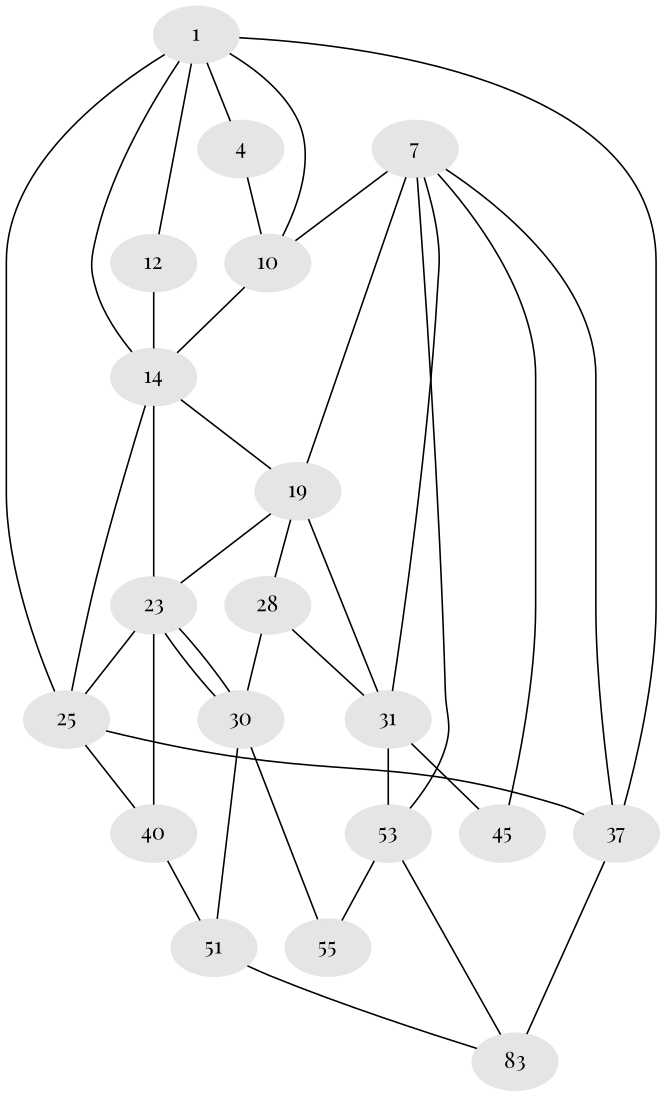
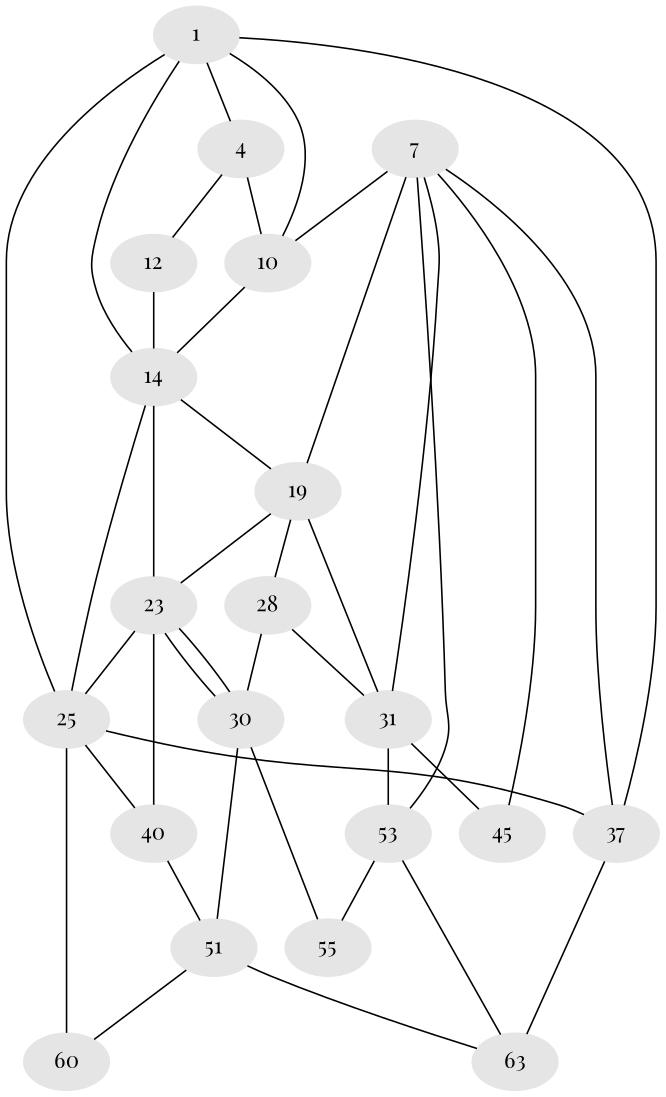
  graph {
    fontname="Playfair Display"
    node [color=gray90 fontname="Playfair Display" style=filled]
    edge [fontname="Playfair Display"]
    1 [super="+2+6"]
    4 [super="+5+13"]
    12 [super="+17"]
    14 [super="+18+15"]
    25 [super="+41+26"]
    37 [super="+44+38"]
    10
    7 [super="+8+33"]
    19 [super="+20+22"]
    31 [super="+32+34"]
    45
    53 [super="+54+61"]
    23 [super="+24"]
    40
-   63 [super="+65+64" label=83]
+   60
+   63 [super="+65+64"]
    28 [super="+29"]
    55
    30 [super="+47"]
    51 [super="+52+59"]
    1 -- 4
-   1 -- 12 [weight=2]
+   4 -- 12 [weight=2]
    1 -- 14
    1 -- 25
    1 -- 37 [weight=2]
    1 -- 10
    4 -- 10 [weight=2]
    12 -- 14
    14 -- 25
    14 -- 19
    14 -- 23
    25 -- 37
    25 -- 40
+   25 -- 60 [weight=2]
    37 -- 63 [weight=3]
    10 -- 14
    7 -- 37
    7 -- 10
    7 -- 19 [weight=2]
    7 -- 31
    7 -- 45
    7 -- 53
    19 -- 31
    19 -- 23
    19 -- 28
    31 -- 45 [weight=2]
    31 -- 53
    53 -- 63 [weight=2]
    53 -- 55
    23 -- 25
    23 -- 40
    23 -- 30 [weight=2]
    23 -- 30
    40 -- 51
    28 -- 31
    28 -- 30 [weight=2]
    30 -- 55 [weight=2]
    30 -- 51 [weight=2]
+   51 -- 60
    51 -- 63
  }
